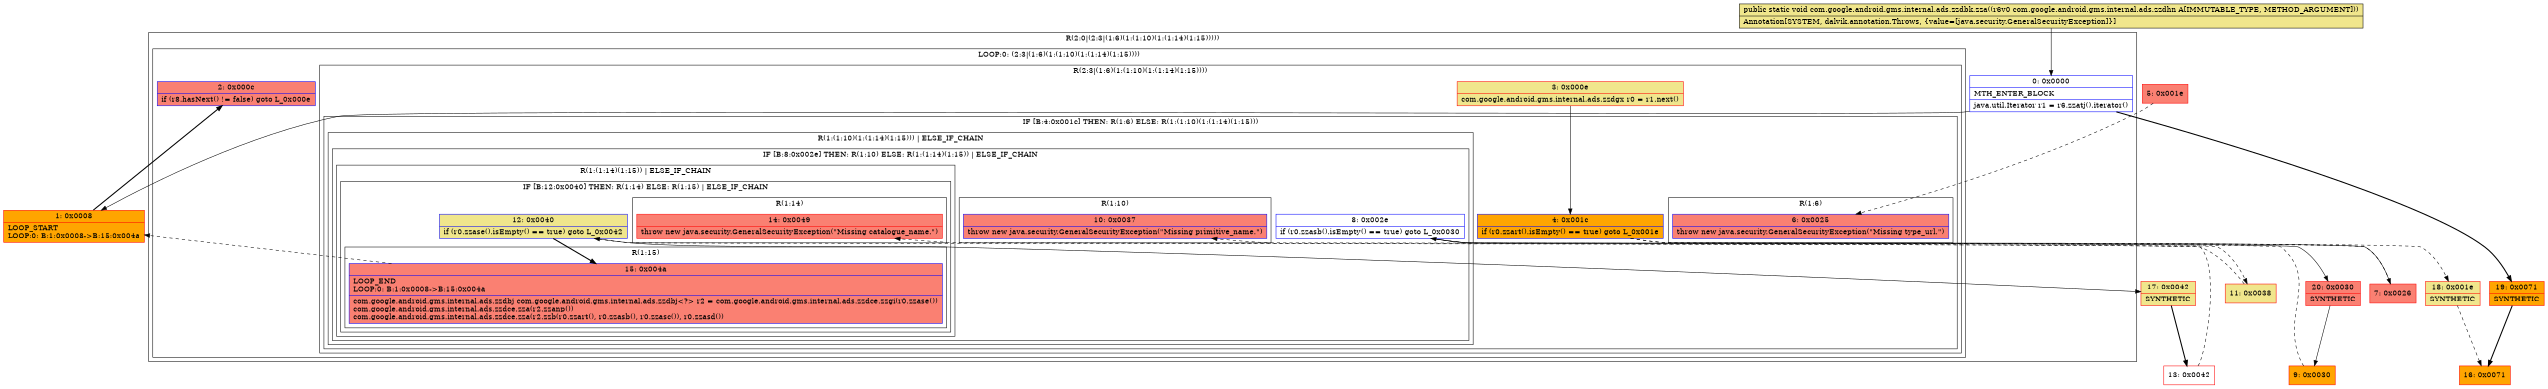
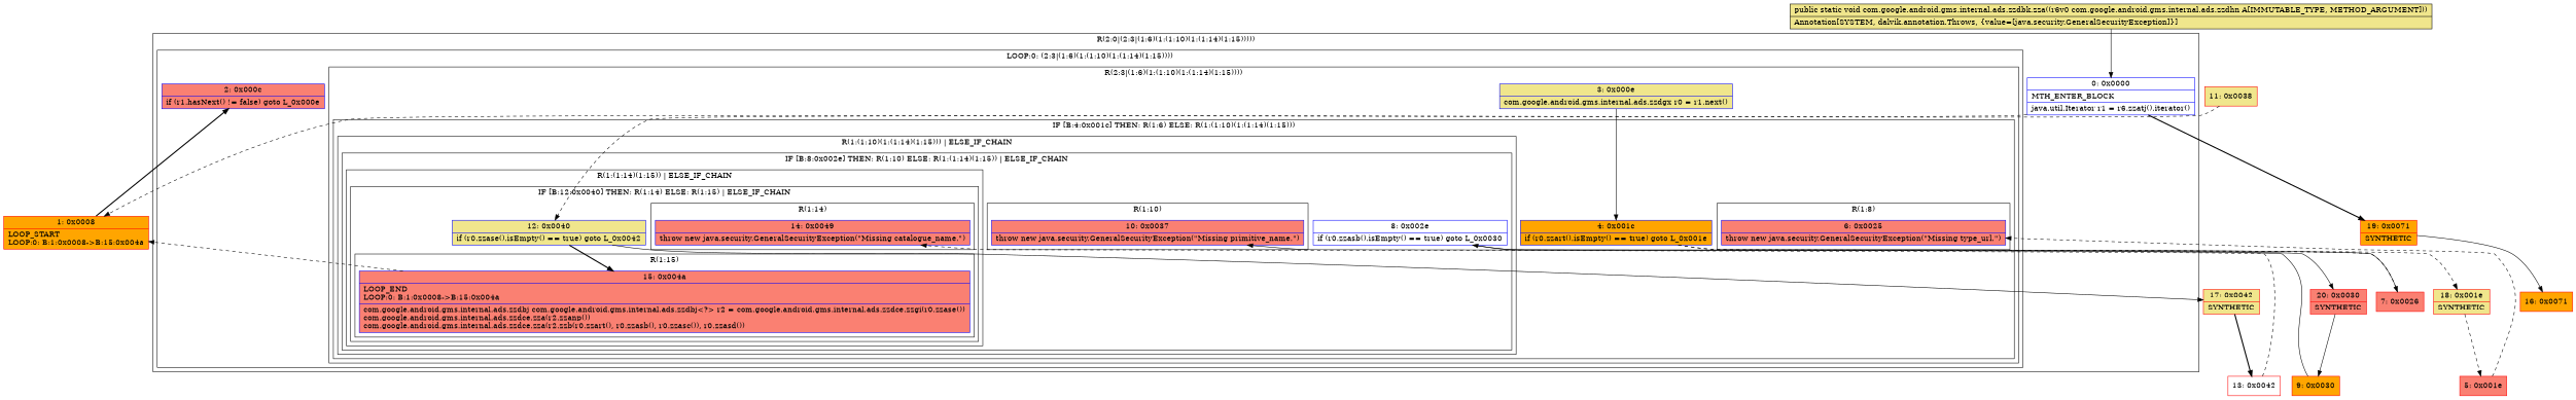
  digraph {
    node [color=red fillcolor=salmon shape=record style=filled]
    edge [style=dashed]
    n1 [color=blue label="{6\:\ 0x0025|throw new java.security.GeneralSecurityException(\"Missing type_url.\")\l}"]
    n2 [color=blue label="{10\:\ 0x0037|throw new java.security.GeneralSecurityException(\"Missing primitive_name.\")\l}"]
-   n3 [label="{14\:\ 0x0049|throw new java.security.GeneralSecurityException(\"Missing catalogue_name.\")\l}"]
+   n3 [color=blue label="{14\:\ 0x0049|throw new java.security.GeneralSecurityException(\"Missing catalogue_name.\")\l}"]
    n4 [color=blue label="{15\:\ 0x004a|LOOP_END\lLOOP:0: B:1:0x0008\-\>B:15:0x004a\l|com.google.android.gms.internal.ads.zzdbj com.google.android.gms.internal.ads.zzdbj\<?\> r2 = com.google.android.gms.internal.ads.zzdce.zzgi(r0.zzase())\lcom.google.android.gms.internal.ads.zzdce.zza(r2.zzanp())\lcom.google.android.gms.internal.ads.zzdce.zza(r2.zzb(r0.zzart(), r0.zzasb(), r0.zzasc()), r0.zzasd())\l}"]
    n5 [color=blue fillcolor=khaki label="{12\:\ 0x0040|if (r0.zzase().isEmpty() == true) goto L_0x0042\l}"]
    n6 [color=blue fillcolor=white label="{8\:\ 0x002e|if (r0.zzasb().isEmpty() == true) goto L_0x0030\l}"]
    n7 [color=blue fillcolor=orange label="{4\:\ 0x001c|if (r0.zzart().isEmpty() == true) goto L_0x001e\l}"]
-   n8 [fillcolor=khaki label="{3\:\ 0x000e|com.google.android.gms.internal.ads.zzdgx r0 = r1.next()\l}"]
-   n9 [color=blue label="{2\:\ 0x000c|if (r8.hasNext() != false) goto L_0x000e\l}"]
+   n8 [color=blue fillcolor=khaki label="{3\:\ 0x000e|com.google.android.gms.internal.ads.zzdgx r0 = r1.next()\l}"]
+   n9 [color=blue label="{2\:\ 0x000c|if (r1.hasNext() != false) goto L_0x000e\l}"]
    n10 [color=blue fillcolor=white label="{0\:\ 0x0000|MTH_ENTER_BLOCK\l|java.util.Iterator r1 = r6.zzatj().iterator()\l}"]
    n11 [fillcolor=orange label="{1\:\ 0x0008|LOOP_START\lLOOP:0: B:1:0x0008\-\>B:15:0x004a\l}"]
    n12 [fillcolor=khaki label="{17\:\ 0x0042|SYNTHETIC\l}"]
    n13 [fillcolor=khaki label="{11\:\ 0x0038}"]
    n14 [label="{20\:\ 0x0030|SYNTHETIC\l}"]
    n15 [label="{7\:\ 0x0026}"]
    n16 [fillcolor=khaki label="{18\:\ 0x001e|SYNTHETIC\l}"]
    n17 [fillcolor=orange label="{19\:\ 0x0071|SYNTHETIC\l}"]
    n18 [fillcolor=orange label="{16\:\ 0x0071}"]
    n19 [label="{5\:\ 0x001e}"]
    n20 [fillcolor=orange label="{9\:\ 0x0030}"]
    n21 [fillcolor=white label="{13\:\ 0x0042}"]
    n22 [fillcolor=khaki label="{public static void com.google.android.gms.internal.ads.zzdbk.zza((r6v0 com.google.android.gms.internal.ads.zzdhn A[IMMUTABLE_TYPE, METHOD_ARGUMENT]))  | Annotation[SYSTEM, dalvik.annotation.Throws, \{value=[java.security.GeneralSecurityException]\}]\l}" color=""]
    subgraph cluster_1 {
      label="R(2:0|(2:3|(1:6)(1:(1:10)(1:(1:14)(1:15)))))"
      n10
      subgraph cluster_2 {
        label="LOOP:0: (2:3|(1:6)(1:(1:10)(1:(1:14)(1:15))))"
        n9
        subgraph cluster_3 {
          label="R(2:3|(1:6)(1:(1:10)(1:(1:14)(1:15))))"
          n8
          subgraph cluster_4 {
            label="IF [B:4:0x001c] THEN: R(1:6) ELSE: R(1:(1:10)(1:(1:14)(1:15)))"
            n7
            subgraph cluster_5 {
-             label="R(1:6)"
+             label="R(1:8)"
              n1
            }
            subgraph cluster_6 {
              label="R(1:(1:10)(1:(1:14)(1:15))) | ELSE_IF_CHAIN\l"
              subgraph cluster_7 {
                label="IF [B:8:0x002e] THEN: R(1:10) ELSE: R(1:(1:14)(1:15)) | ELSE_IF_CHAIN\l"
                n6
                subgraph cluster_8 {
                  label="R(1:10)"
                  n2
                }
                subgraph cluster_9 {
                  label="R(1:(1:14)(1:15)) | ELSE_IF_CHAIN\l"
                  subgraph cluster_10 {
                    label="IF [B:12:0x0040] THEN: R(1:14) ELSE: R(1:15) | ELSE_IF_CHAIN\l"
                    n5
                    subgraph cluster_11 {
                      label="R(1:14)"
                      n3
                    }
                    subgraph cluster_12 {
                      label="R(1:15)"
                      n4
                    }
                  }
                }
              }
            }
          }
        }
      }
    }
    n4 -> n11
    n5 -> n4 [style=bold]
    n5 -> n12 [style=solid]
-   n6 -> n13
    n6 -> n14 [style=solid]
    n7 -> n15
    n7 -> n16
    n8 -> n7 [style=solid]
-   n10 -> n11 [style=solid]
+   n10 -> n11
    n10 -> n17 [style=bold]
    n11 -> n9 [style=bold]
    n12 -> n21 [style=bold]
    n13 -> n5
    n14 -> n20 [style=solid]
    n15 -> n6 [style=solid]
-   n16 -> n18
-   n17 -> n18 [style=bold]
+   n16 -> n19
+   n17 -> n18 [style=solid]
    n19 -> n1
-   n20 -> n2
+   n20 -> n2 [style=solid]
    n21 -> n3
    n22 -> n10 [style=solid]
  }
